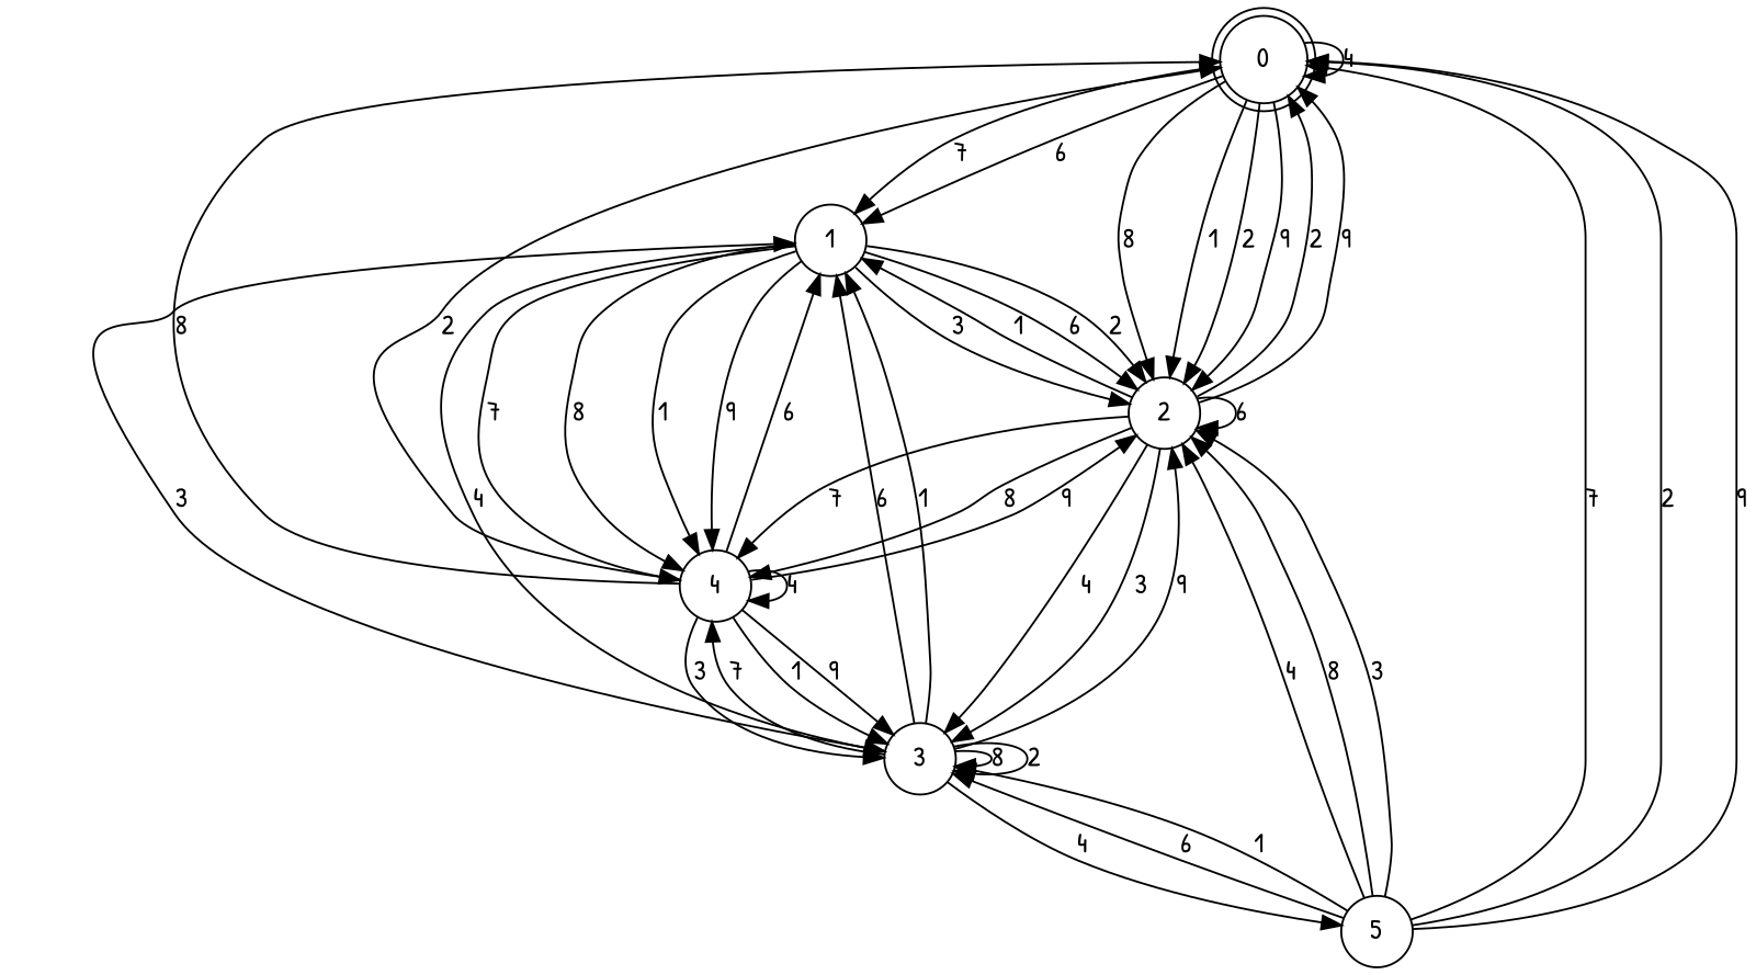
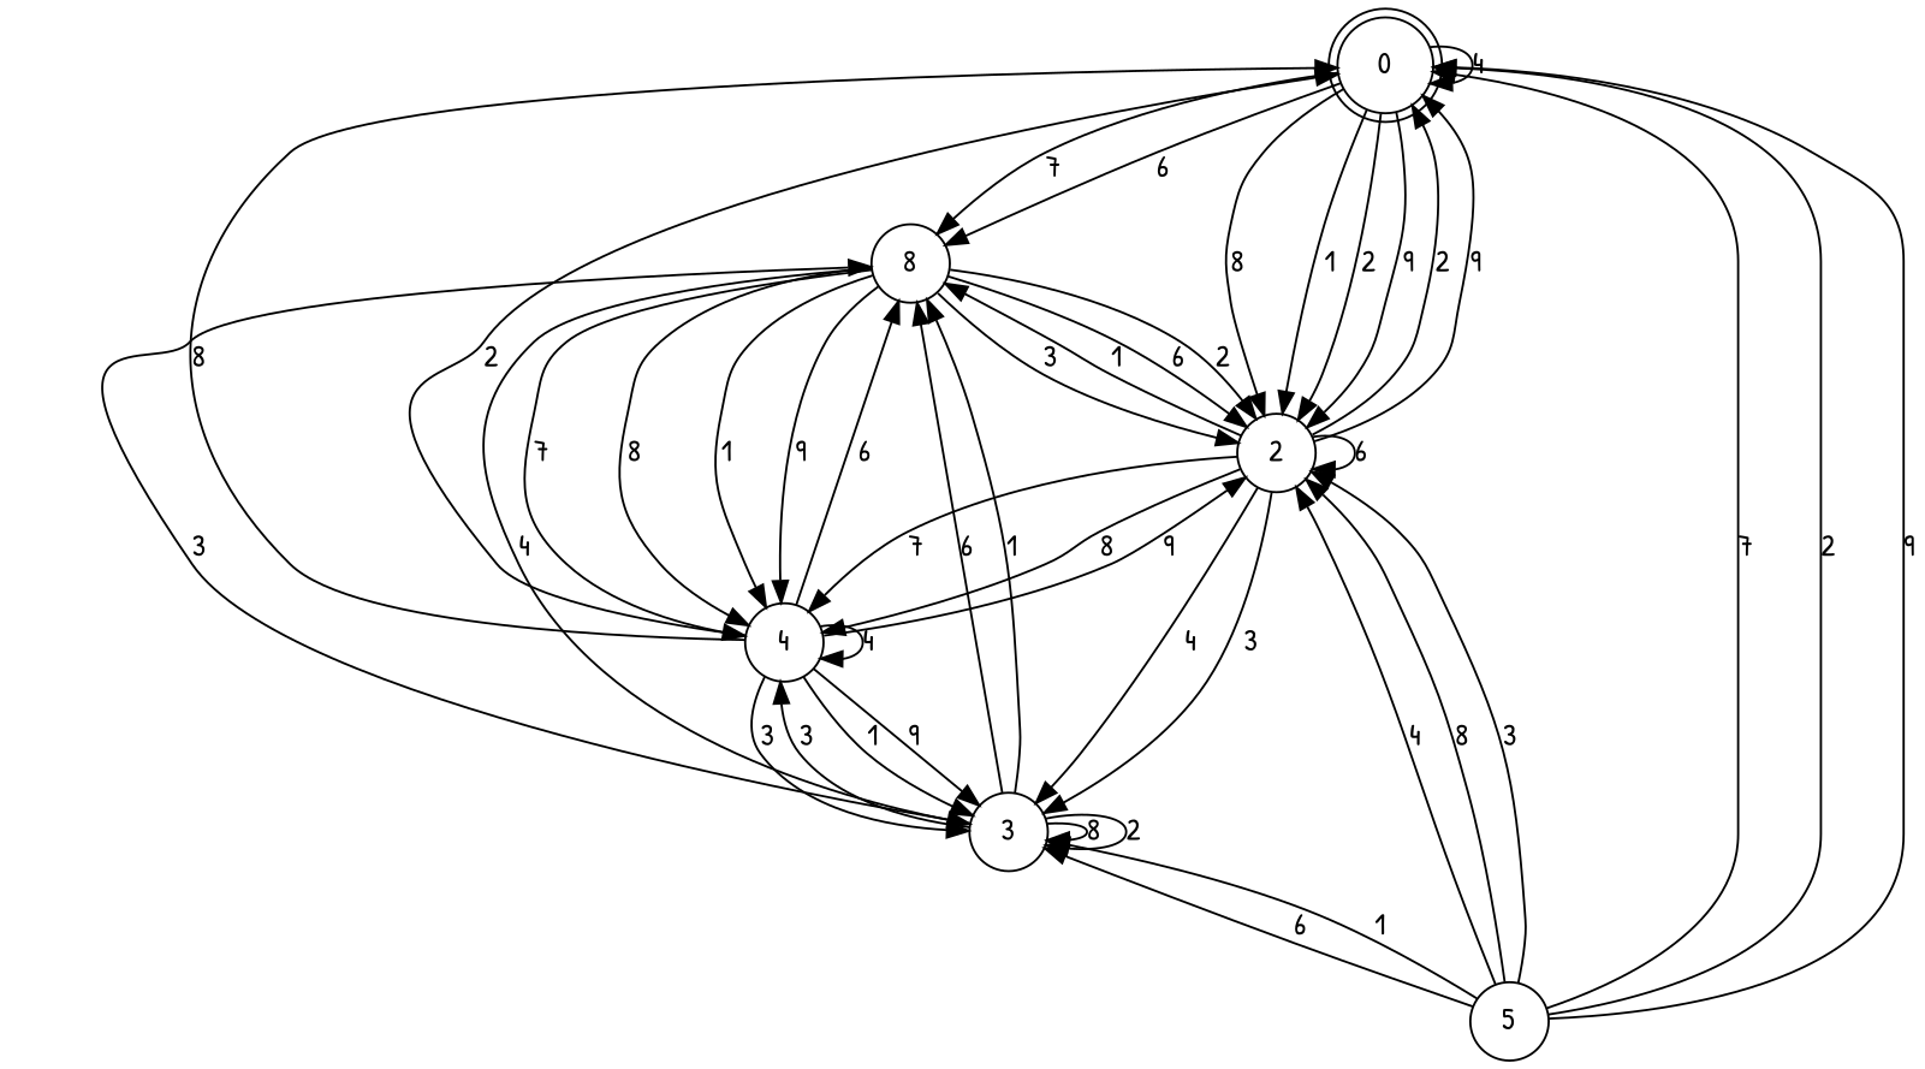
  digraph {
    fontname="Patrick Hand"
    node [fontname="Patrick Hand" shape=circle]
    edge [fontname="Patrick Hand"]
    n1 [label=0 shape=doublecircle]
-   n2 [label=1]
+   n2 [label=8]
    n3 [label=2]
    n4 [label=3]
    n5 [label=4]
    n6 [label=5]
    n1 -> n1 [label=4]
    n1 -> n2 [label=7]
    n1 -> n2 [label=6]
    n1 -> n3 [label=8]
    n1 -> n3 [label=1]
    n1 -> n3 [label=2]
    n1 -> n3 [label=9]
    n2 -> n3 [label=6]
    n2 -> n3 [label=2]
    n2 -> n3 [label=3]
    n2 -> n4 [label=4]
    n2 -> n5 [label=7]
    n2 -> n5 [label=8]
    n2 -> n5 [label=1]
    n2 -> n5 [label=9]
    n3 -> n1 [label=2]
    n3 -> n1 [label=9]
    n3 -> n2 [label=1]
    n3 -> n3 [label=6]
    n3 -> n4 [label=4]
    n3 -> n4 [label=3]
    n3 -> n5 [label=7]
    n3 -> n5 [label=8]
    n4 -> n2 [label=6]
    n4 -> n2 [label=1]
    n4 -> n2 [label=3]
-   n4 -> n3 [label=9]
    n4 -> n4 [label=8]
    n4 -> n4 [label=2]
-   n4 -> n5 [label=7]
-   n4 -> n6 [label=4]
+   n4 -> n5 [label=3]
    n5 -> n1 [label=8]
    n5 -> n1 [label=2]
    n5 -> n2 [label=6]
    n5 -> n3 [label=9]
    n5 -> n4 [label=1]
    n5 -> n4 [label=3]
    n5 -> n4 [label=9]
    n5 -> n5 [label=4]
    n6 -> n1 [label=7]
    n6 -> n1 [label=2]
    n6 -> n1 [label=9]
    n6 -> n3 [label=4]
    n6 -> n3 [label=8]
    n6 -> n3 [label=3]
    n6 -> n4 [label=6]
    n6 -> n4 [label=1]
  }
